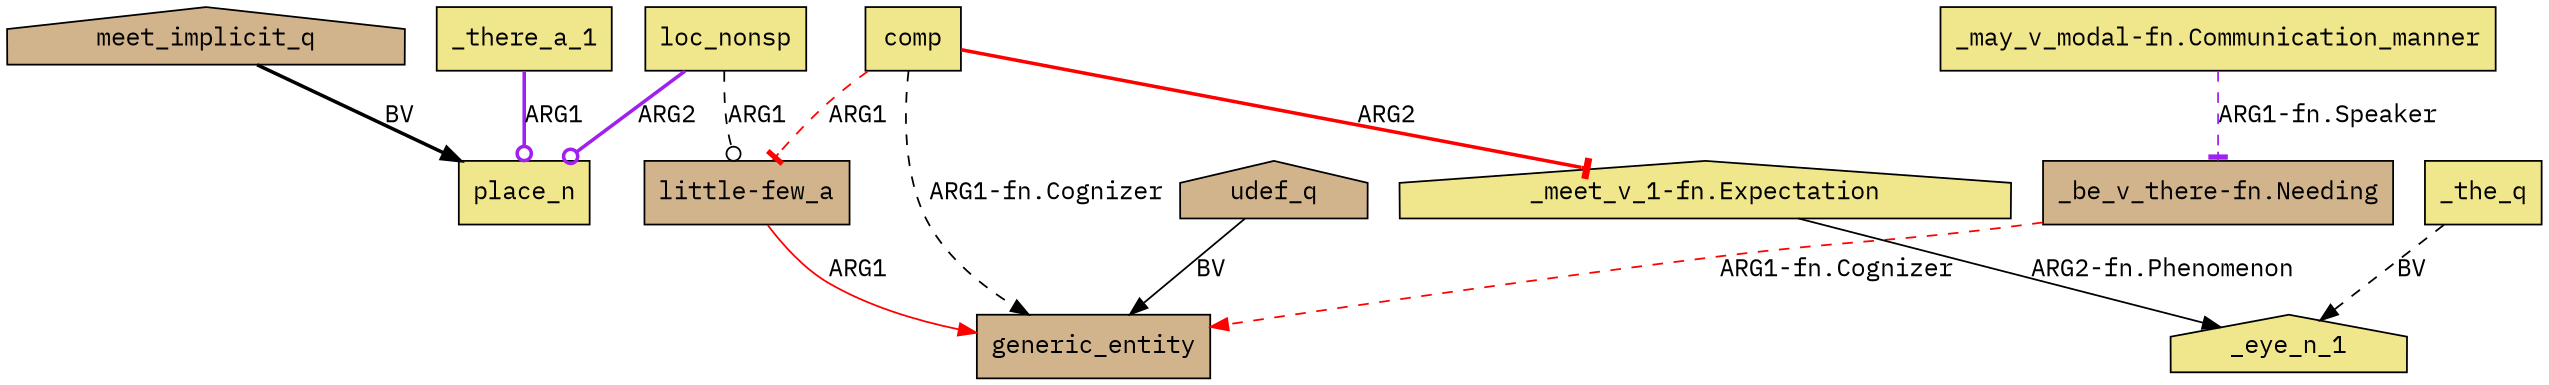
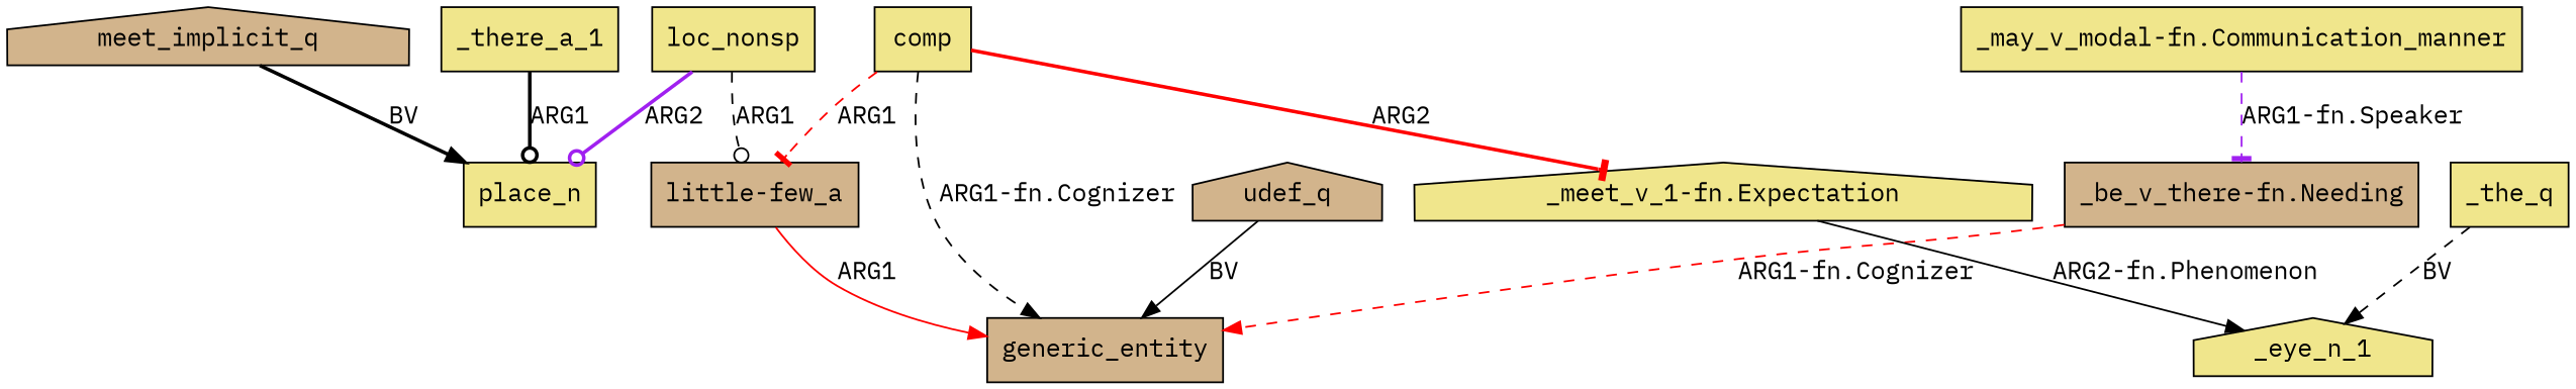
  digraph {
    fontname="IBM Plex Mono"
    node [fillcolor=khaki fontname="IBM Plex Mono" shape=box style=filled]
    edge [arrowhead=normal color=black fontname="IBM Plex Mono" style=dashed]
    loc_nonsp
    place_n
    "little-few_a" [fillcolor=tan]
    generic_entity [fillcolor=tan]
    "_be_v_there-fn.Needing" [fillcolor=tan]
    "_may_v_modal-fn.Communication_manner"
    _eye_n_1 [shape=house]
    _the_q
    "_meet_v_1-fn.Expectation" [shape=house]
    n10 [fillcolor=tan label=meet_implicit_q shape=house]
    _there_a_1
    udef_q [fillcolor=tan shape=house]
    comp
    loc_nonsp -> place_n [arrowhead=odot color=purple label=ARG2 style=bold]
    loc_nonsp -> "little-few_a" [arrowhead=odot label=ARG1]
    "little-few_a" -> generic_entity [color=red label=ARG1 style=solid]
    "_be_v_there-fn.Needing" -> generic_entity [color=red label="ARG1-fn.Cognizer"]
    "_may_v_modal-fn.Communication_manner" -> "_be_v_there-fn.Needing" [arrowhead=tee color=purple label="ARG1-fn.Speaker"]
    _the_q -> _eye_n_1 [label=BV]
    "_meet_v_1-fn.Expectation" -> _eye_n_1 [label="ARG2-fn.Phenomenon" style=solid]
    n10 -> place_n [label=BV style=bold]
-   _there_a_1 -> place_n [arrowhead=odot color=purple label=ARG1 style=bold]
+   _there_a_1 -> place_n [arrowhead=odot label=ARG1 style=bold]
    udef_q -> generic_entity [label=BV style=solid]
    comp -> "little-few_a" [arrowhead=tee color=red label=ARG1]
    comp -> generic_entity [label="ARG1-fn.Cognizer"]
    comp -> "_meet_v_1-fn.Expectation" [arrowhead=tee color=red label=ARG2 style=bold]
  }
